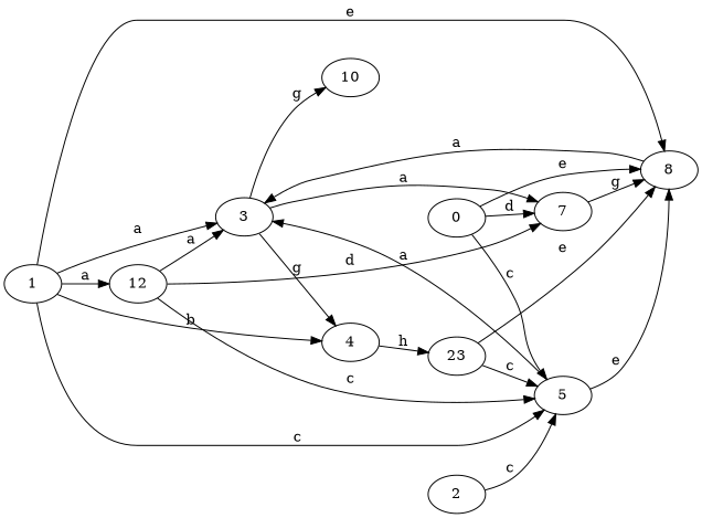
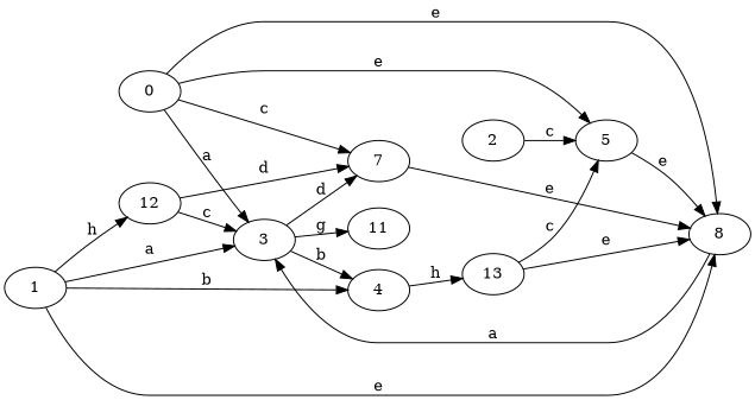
  strict digraph {
    rankdir=LR
    3
    4
    7
-   10
-   13 [label=23]
+   10 [label=11]
+   13
    8
    5
    0
    1
    12
    2
-   3 -> 4 [label=g]
-   3 -> 7 [label=a]
+   3 -> 4 [label=b]
+   3 -> 7 [label=d]
    3 -> 10 [label=g]
    4 -> 13 [label=h]
-   7 -> 8 [label=g]
+   7 -> 8 [label=e]
    13 -> 8 [label=e]
    13 -> 5 [label=c]
    8 -> 3 [label=a]
    5 -> 8 [label=e]
-   5 -> 3 [label=a]
-   0 -> 7 [label=d]
+   0 -> 3 [label=a]
+   0 -> 7 [label=c]
    0 -> 8 [label=e]
-   0 -> 5 [label=c]
+   0 -> 5 [label=e]
    1 -> 3 [label=a]
    1 -> 4 [label=b]
    1 -> 8 [label=e]
-   1 -> 5 [label=c]
-   1 -> 12 [label=a]
-   12 -> 3 [label=a]
+   1 -> 12 [label=h]
+   12 -> 3 [label=c]
    12 -> 7 [label=d]
-   12 -> 5 [label=c]
    2 -> 5 [label=c]
  }
